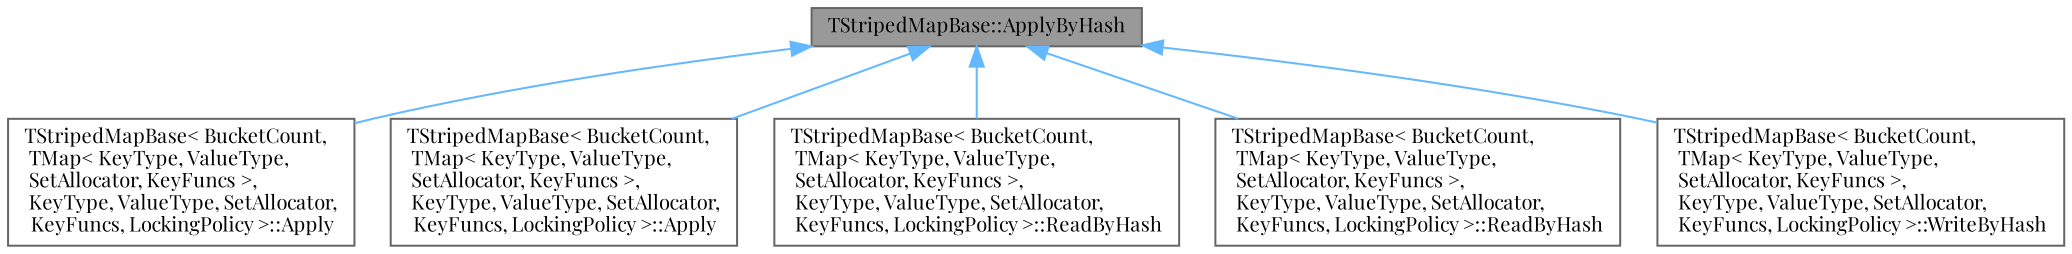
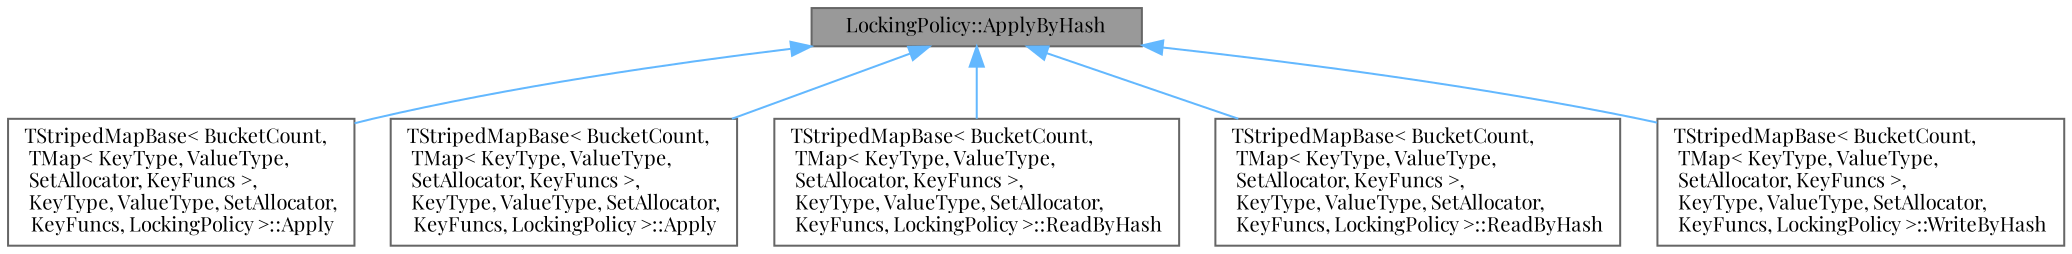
  digraph {
    rankdir=TB
    fontname="Playfair Display"
    node [color=grey40 fillcolor=white fontname="Playfair Display" fontsize=10 shape=box style=filled]
    edge [color=steelblue1 dir=back fontname="Playfair Display" fontsize=10 labelfontname=Helvetica labelfontsize=10 style=solid]
-   n1 [color=gray40 fillcolor=grey60 fontcolor=black height=0.2 label="TStripedMapBase::ApplyByHash" width=0.4]
+   n1 [color=gray40 fillcolor=grey60 fontcolor=black height=0.2 label="LockingPolicy::ApplyByHash" width=0.4]
    n2 [height=0.2 label="TStripedMapBase\< BucketCount,\l TMap\< KeyType, ValueType,\l SetAllocator, KeyFuncs \>,\l KeyType, ValueType, SetAllocator,\l KeyFuncs, LockingPolicy \>::Apply" width=0.4]
    n3 [height=0.2 label="TStripedMapBase\< BucketCount,\l TMap\< KeyType, ValueType,\l SetAllocator, KeyFuncs \>,\l KeyType, ValueType, SetAllocator,\l KeyFuncs, LockingPolicy \>::Apply" width=0.4]
    n4 [height=0.2 label="TStripedMapBase\< BucketCount,\l TMap\< KeyType, ValueType,\l SetAllocator, KeyFuncs \>,\l KeyType, ValueType, SetAllocator,\l KeyFuncs, LockingPolicy \>::ReadByHash" width=0.4]
    n5 [height=0.2 label="TStripedMapBase\< BucketCount,\l TMap\< KeyType, ValueType,\l SetAllocator, KeyFuncs \>,\l KeyType, ValueType, SetAllocator,\l KeyFuncs, LockingPolicy \>::ReadByHash" width=0.4]
    n6 [height=0.2 label="TStripedMapBase\< BucketCount,\l TMap\< KeyType, ValueType,\l SetAllocator, KeyFuncs \>,\l KeyType, ValueType, SetAllocator,\l KeyFuncs, LockingPolicy \>::WriteByHash" width=0.4]
    n1 -> n2
    n1 -> n3
    n1 -> n4
    n1 -> n5
    n1 -> n6
  }
